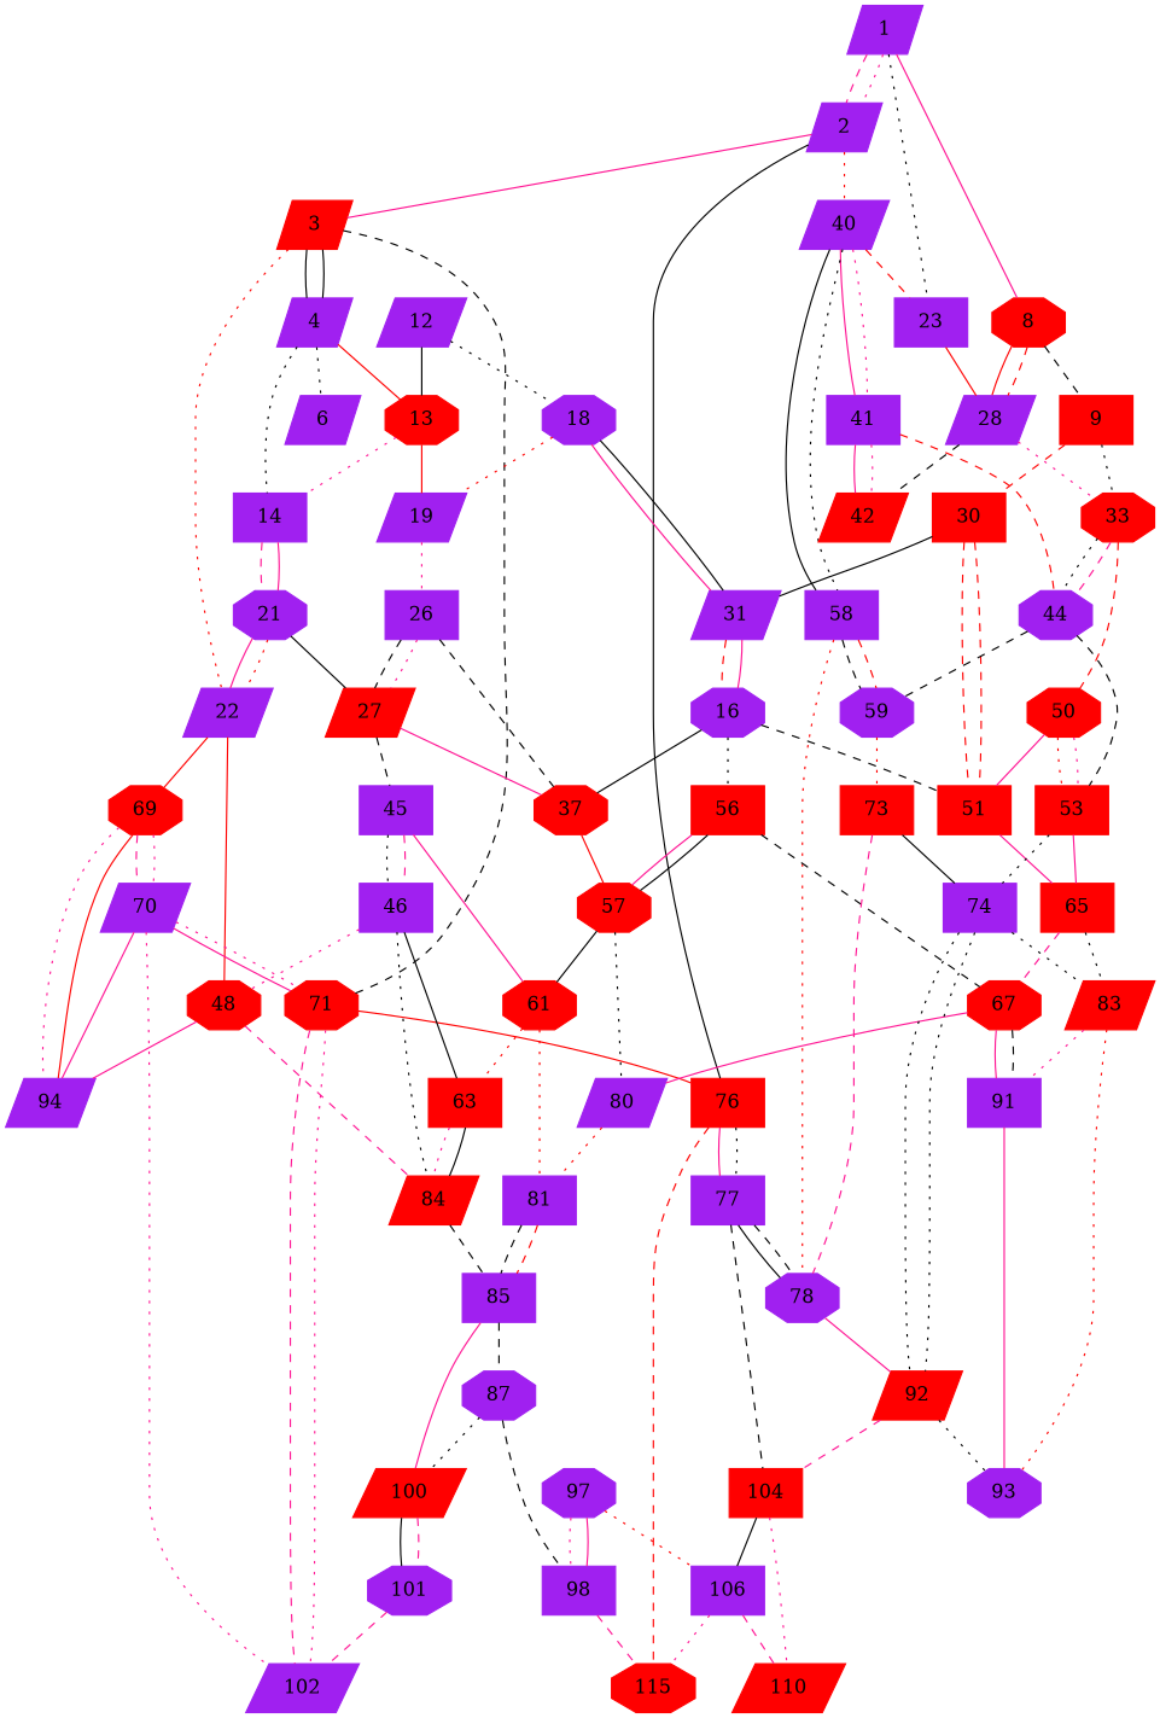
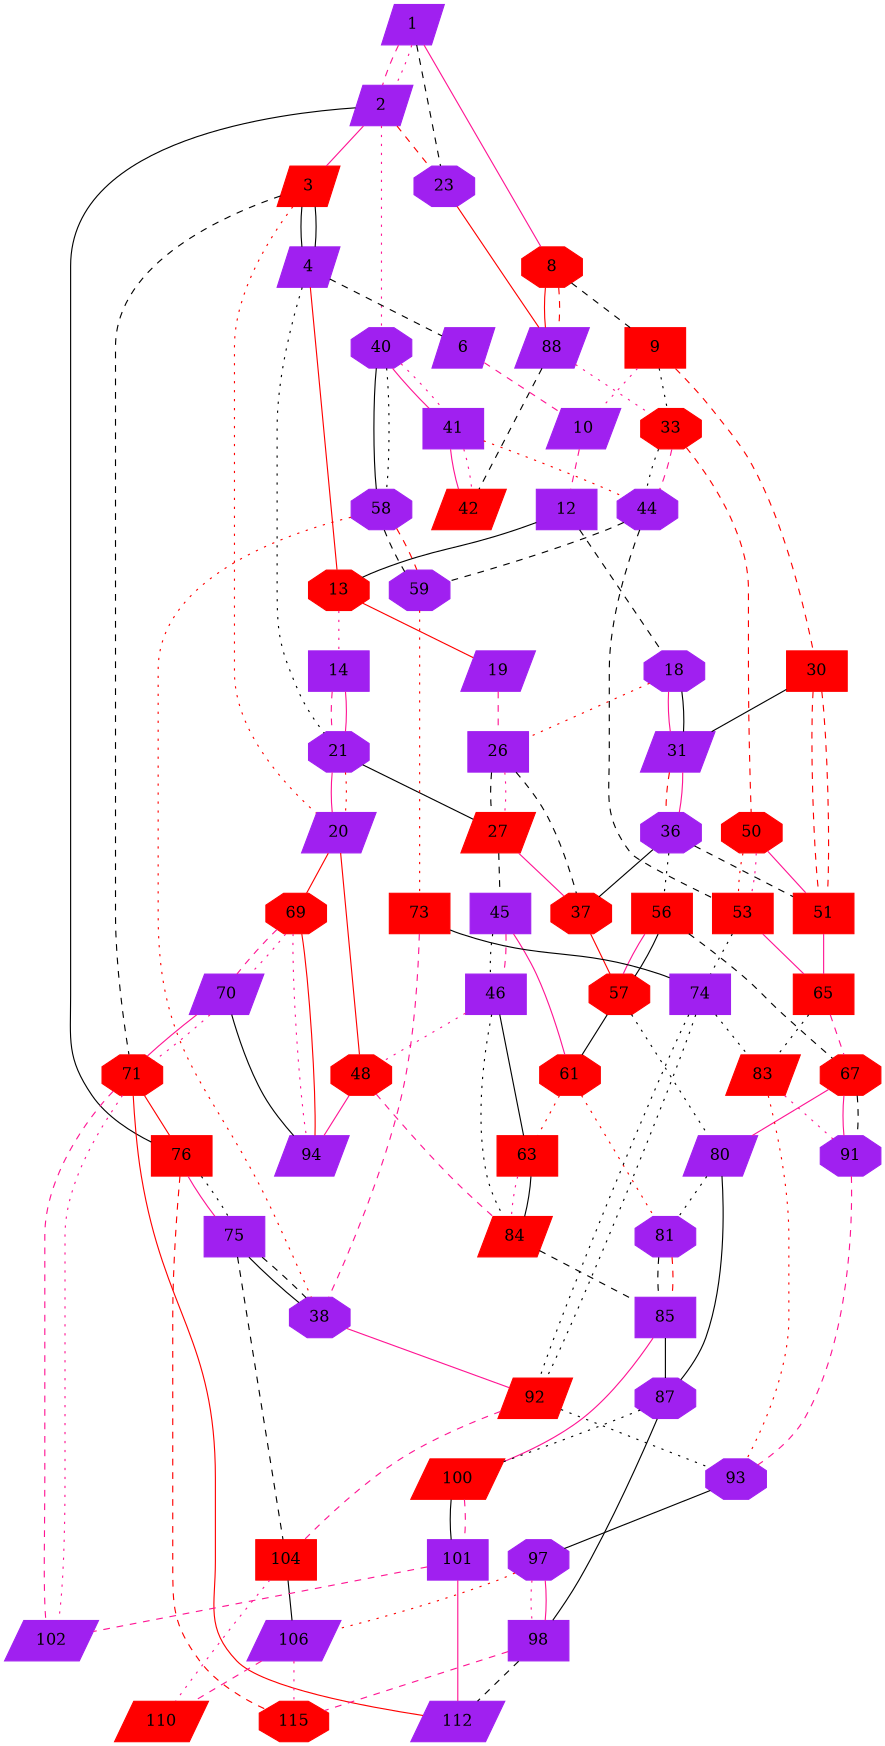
  graph {
    node [color=purple shape=octagon style=filled]
    edge [color=deeppink style=solid]
    1 [shape=parallelogram super="+7"]
    2 [shape=parallelogram super="+24"]
    8 [color=red]
-   23 [shape=box]
+   23
    3 [color=red shape=parallelogram]
-   40 [shape=parallelogram]
+   40
    76 [color=red shape=box]
    9 [color=red shape=box super="+29"]
-   28 [shape=parallelogram super="+32"]
+   28 [shape=parallelogram super="+32" label=88]
    4 [shape=parallelogram super="+5"]
-   22 [shape=parallelogram super="+49"]
+   22 [shape=parallelogram super="+49" label=20]
    71 [color=red super="+72"]
    41 [shape=box super="+43"]
-   58 [shape=box]
-   77 [shape=box super="+108"]
+   58
+   77 [shape=box super="+108" label=75]
    115 [color=red super="+116"]
    6 [shape=parallelogram]
    13 [color=red super="+16"]
    14 [shape=box super="+15"]
    48 [color=red super="+89"]
    69 [color=red]
    102 [shape=parallelogram]
+   112 [shape=parallelogram]
+   10 [shape=parallelogram super="+11"]
    19 [shape=parallelogram super="+20"]
    21 [super="+25"]
-   12 [shape=parallelogram super="+17"]
+   12 [shape=box super="+17"]
    30 [color=red shape=box]
    33 [color=red super="+34"]
    42 [color=red shape=parallelogram]
    31 [shape=parallelogram]
    51 [color=red shape=box super="+54"]
    44 [super="+52"]
    50 [color=red]
    18
    26 [shape=box super="+35"]
    27 [color=red shape=parallelogram super="+39"]
-   36 [super="+55" label=16]
+   36 [super="+55"]
    37 [color=red super="+38"]
    45 [shape=box]
    84 [color=red shape=parallelogram super="+86"]
    94 [shape=parallelogram]
    70 [shape=parallelogram super="+103"]
    57 [color=red super="+60"]
    46 [shape=box super="+47"]
    61 [color=red super="+62"]
    65 [color=red shape=box super="+66"]
    56 [color=red shape=box]
    53 [color=red shape=box super="+64"]
    59
    67 [color=red super="+68"]
    80 [shape=parallelogram super="+82"]
-   78 [super="+79"]
+   78 [super="+79" label=38]
    74 [shape=box super="+75"]
    73 [color=red shape=box]
    63 [color=red shape=box]
-   81 [shape=box]
+   81
    85 [shape=box super="+88"]
    83 [color=red shape=parallelogram super="+90"]
    92 [color=red shape=parallelogram super="+95"]
-   91 [shape=box]
+   91
    87 [super="+99"]
    93 [super="+96"]
    104 [color=red shape=box super="+105"]
-   106 [shape=box super="+114"]
+   106 [shape=parallelogram super="+114"]
    110 [color=red shape=parallelogram]
    100 [color=red shape=parallelogram super="+107"]
    98 [shape=box super="+111"]
    97
-   101 [super="+113"]
+   101 [shape=box super="+113"]
    1 -- 2 [style=dashed]
    1 -- 2 [style=dotted]
    1 -- 8
-   1 -- 23 [color=black style=dotted]
-   40 -- 23 [color=red style=dashed]
+   1 -- 23 [color=black style=dashed]
+   2 -- 23 [color=red style=dashed]
    2 -- 3
-   2 -- 40 [color=red style=dotted]
+   2 -- 40 [style=dotted]
    2 -- 76 [color=black]
    8 -- 9 [color=black style=dashed]
    8 -- 28 [color=red]
    8 -- 28 [color=red style=dashed]
    23 -- 28 [color=red]
    3 -- 4 [color=black]
    3 -- 4 [color=black]
    3 -- 22 [color=red style=dotted]
    3 -- 71 [color=black style=dashed]
    40 -- 41
    40 -- 41 [style=dotted]
    40 -- 58 [color=black]
    40 -- 58 [color=black style=dotted]
    76 -- 77
    76 -- 77 [color=black style=dotted]
    76 -- 115 [color=red style=dashed]
+   9 -- 10 [style=dotted]
    9 -- 30 [color=red style=dashed]
    9 -- 33 [color=black style=dotted]
    28 -- 33 [style=dotted]
    28 -- 42 [color=black style=dashed]
-   4 -- 6 [color=black style=dotted]
+   4 -- 6 [color=black style=dashed]
    4 -- 13 [color=red]
-   4 -- 14 [color=black style=dotted]
+   4 -- 21 [color=black style=dotted]
    22 -- 48 [color=red]
    22 -- 69 [color=red]
    71 -- 76 [color=red]
    71 -- 102 [style=dashed]
    71 -- 102 [style=dotted]
+   71 -- 112 [color=red]
    41 -- 42 [weight=2]
    41 -- 42 [style=dotted]
-   41 -- 44 [color=red style=dashed]
+   41 -- 44 [color=red style=dotted]
    58 -- 59 [color=black style=dashed]
    58 -- 59 [color=red style=dashed]
    58 -- 78 [color=red style=dotted]
    77 -- 78 [color=black]
    77 -- 78 [color=black style=dashed]
    77 -- 104 [color=black style=dashed]
+   6 -- 10 [style=dashed]
    13 -- 14 [style=dotted]
    13 -- 19 [color=red]
    14 -- 21 [style=dashed weight=2]
    14 -- 21
    48 -- 84 [style=dashed]
    48 -- 94
    69 -- 94 [style=dotted]
    69 -- 94 [color=red]
    69 -- 70 [style=dashed]
    69 -- 70 [style=dotted]
-   19 -- 26 [style=dotted weight=2]
+   10 -- 12 [style=dashed weight=2]
+   19 -- 26 [style=dashed weight=2]
    21 -- 22
    21 -- 22 [color=red style=dotted]
    21 -- 27 [color=black]
    12 -- 13 [color=black]
-   12 -- 18 [color=black style=dotted]
+   12 -- 18 [color=black style=dashed]
    30 -- 31 [color=black]
    30 -- 51 [color=red style=dashed]
    30 -- 51 [color=red style=dashed]
    33 -- 44 [color=black style=dotted]
    33 -- 44 [style=dashed]
    33 -- 50 [color=red style=dashed]
    31 -- 36 [color=red style=dashed]
    31 -- 36
    51 -- 65
    44 -- 53 [color=black style=dashed]
    44 -- 59 [color=black style=dashed]
    50 -- 51
    50 -- 53 [color=red style=dotted]
    50 -- 53 [style=dotted]
-   18 -- 19 [color=red style=dotted]
+   18 -- 26 [color=red style=dotted]
    18 -- 31
    18 -- 31 [color=black]
    26 -- 27 [color=black style=dashed]
    26 -- 27 [style=dotted]
    26 -- 37 [color=black style=dashed]
    27 -- 37
    27 -- 45 [color=black style=dashed]
    36 -- 51 [color=black style=dashed]
    36 -- 37 [color=black]
    36 -- 56 [color=black style=dotted]
    37 -- 57 [color=red]
    45 -- 46 [color=black style=dotted]
    45 -- 46 [style=dashed]
    45 -- 61
    84 -- 85 [color=black style=dashed]
    70 -- 71
    70 -- 71 [style=dotted]
-   70 -- 102 [style=dotted]
-   70 -- 94
+   70 -- 94 [color=black]
    57 -- 61 [color=black]
    57 -- 80 [color=black style=dotted]
    46 -- 48 [style=dotted]
    46 -- 84 [color=black style=dotted]
    46 -- 63 [color=black]
    61 -- 63 [color=red style=dotted]
    61 -- 81 [color=red style=dotted]
    65 -- 67 [style=dashed]
    65 -- 83 [color=black style=dotted]
    56 -- 57
    56 -- 57 [color=black]
    56 -- 67 [color=black style=dashed]
    53 -- 65
    53 -- 74 [color=black style=dotted]
    59 -- 73 [color=red style=dotted]
    67 -- 80
    67 -- 91
    67 -- 91 [color=black style=dashed]
-   80 -- 81 [color=red style=dotted]
+   80 -- 81 [color=black style=dotted]
+   80 -- 87 [color=black]
    78 -- 92
    74 -- 83 [color=black style=dotted]
    74 -- 92 [color=black style=dotted]
    74 -- 92 [color=black style=dotted]
    73 -- 78 [style=dashed]
    73 -- 74 [color=black]
    63 -- 84 [style=dotted]
    63 -- 84 [color=black]
    81 -- 85 [color=black style=dashed]
    81 -- 85 [color=red style=dashed]
-   85 -- 87 [color=black style=dashed]
+   85 -- 87 [color=black]
    85 -- 100
    83 -- 91 [style=dotted]
    83 -- 93 [color=red style=dotted]
    92 -- 93 [color=black style=dotted]
    92 -- 104 [style=dashed]
-   91 -- 93
+   91 -- 93 [style=dashed]
    87 -- 100 [color=black style=dotted]
-   87 -- 98 [color=black style=dashed]
+   87 -- 98 [color=black]
+   93 -- 97 [color=black]
    104 -- 106 [color=black]
    104 -- 110 [style=dotted]
    106 -- 115 [style=dotted]
    106 -- 110 [style=dashed]
    100 -- 101 [color=black weight=2]
    100 -- 101 [style=dashed]
    98 -- 115 [style=dashed]
+   98 -- 112 [color=black style=dashed]
    97 -- 106 [color=red style=dotted]
    97 -- 98 [style=dotted]
    97 -- 98
    101 -- 102 [style=dashed]
+   101 -- 112
  }
